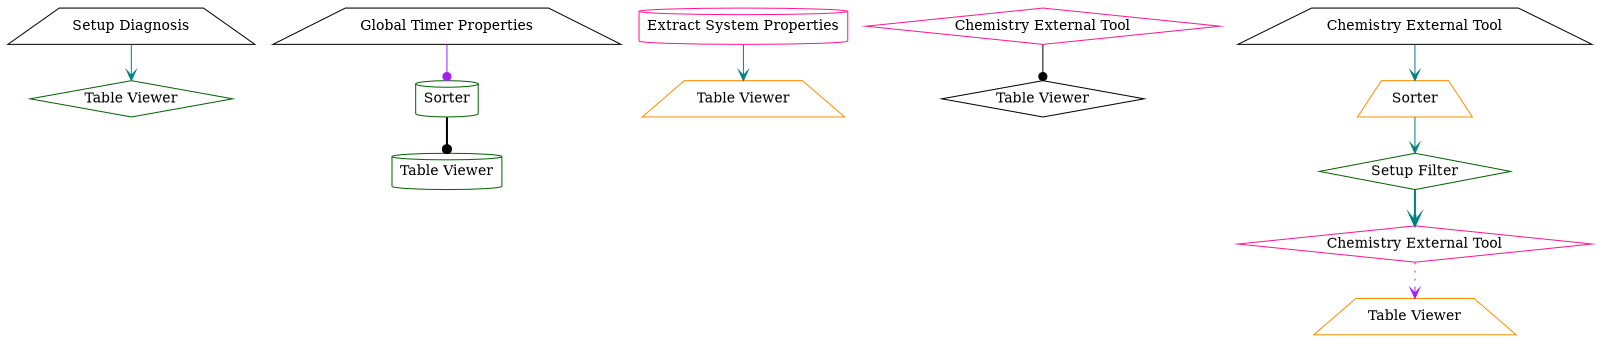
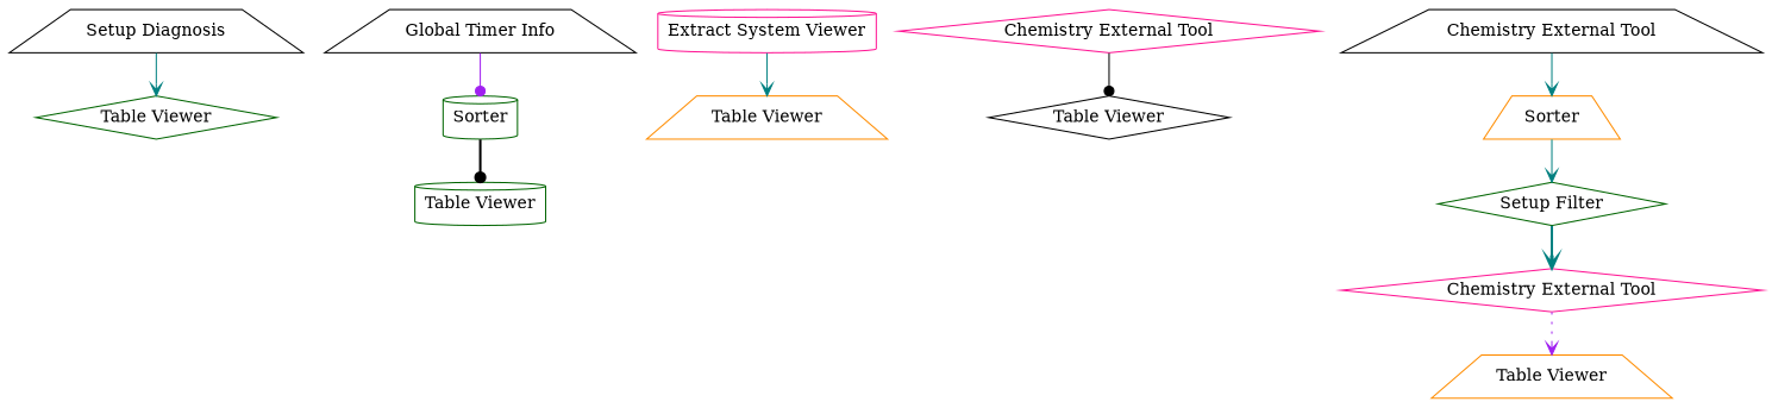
  digraph {
    rankdir=TB
    node [color=black shape=trapezium]
    edge [arrowhead=vee color=teal style=solid]
    n1 [label="Setup Diagnosis"]
    n2 [color=darkgreen label="Table Viewer" shape=diamond]
-   n3 [label="Global Timer Properties"]
+   n3 [label="Global Timer Info"]
    n4 [color=darkgreen label=Sorter shape=cylinder]
    n5 [color=darkgreen label="Table Viewer" shape=cylinder]
-   n6 [color=deeppink label="Extract System Properties" shape=cylinder]
+   n6 [color=deeppink label="Extract System Viewer" shape=cylinder]
    n7 [color=darkorange label="Table Viewer"]
    n8 [color=deeppink label="Chemistry External Tool" shape=diamond]
    n9 [label="Table Viewer" shape=diamond]
    n10 [color=darkorange label="Table Viewer"]
    n11 [color=darkorange label=Sorter]
    n12 [color=darkgreen label="Setup Filter" shape=diamond]
    n13 [color=deeppink label="Chemistry External Tool" shape=diamond]
    n14 [label="Chemistry External Tool"]
    n1 -> n2
    n3 -> n4 [arrowhead=dot color=purple]
    n4 -> n5 [arrowhead=dot color=black style=bold]
    n6 -> n7
    n8 -> n9 [arrowhead=dot color=black]
    n11 -> n12
    n12 -> n13 [style=bold]
    n13 -> n10 [color=purple style=dotted]
    n14 -> n11
  }
